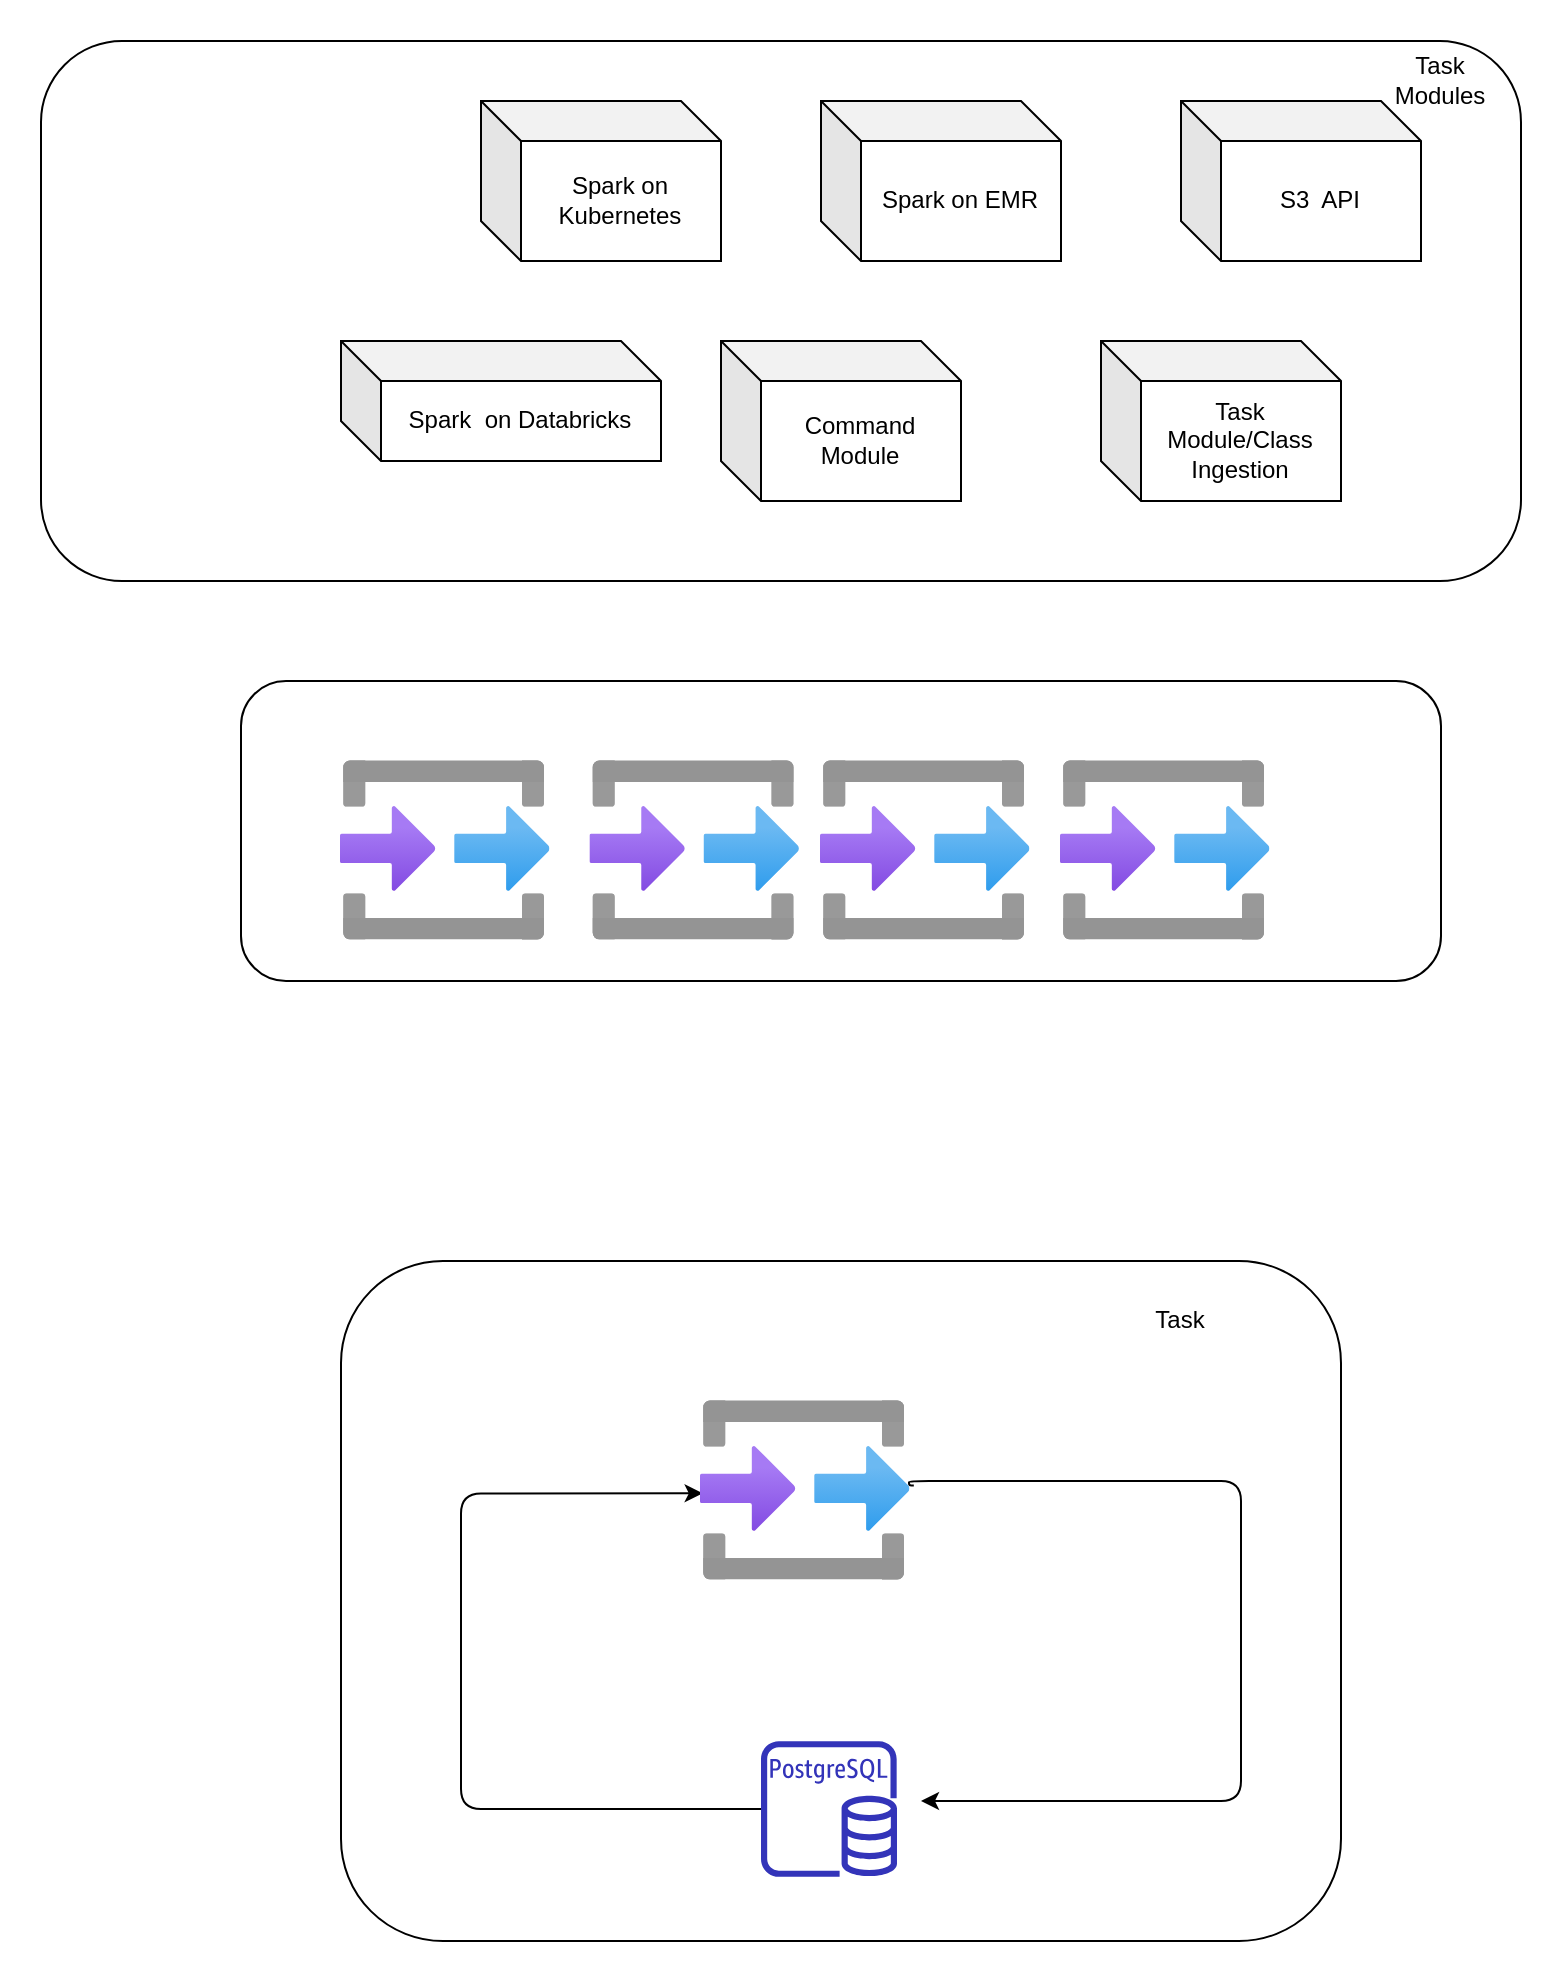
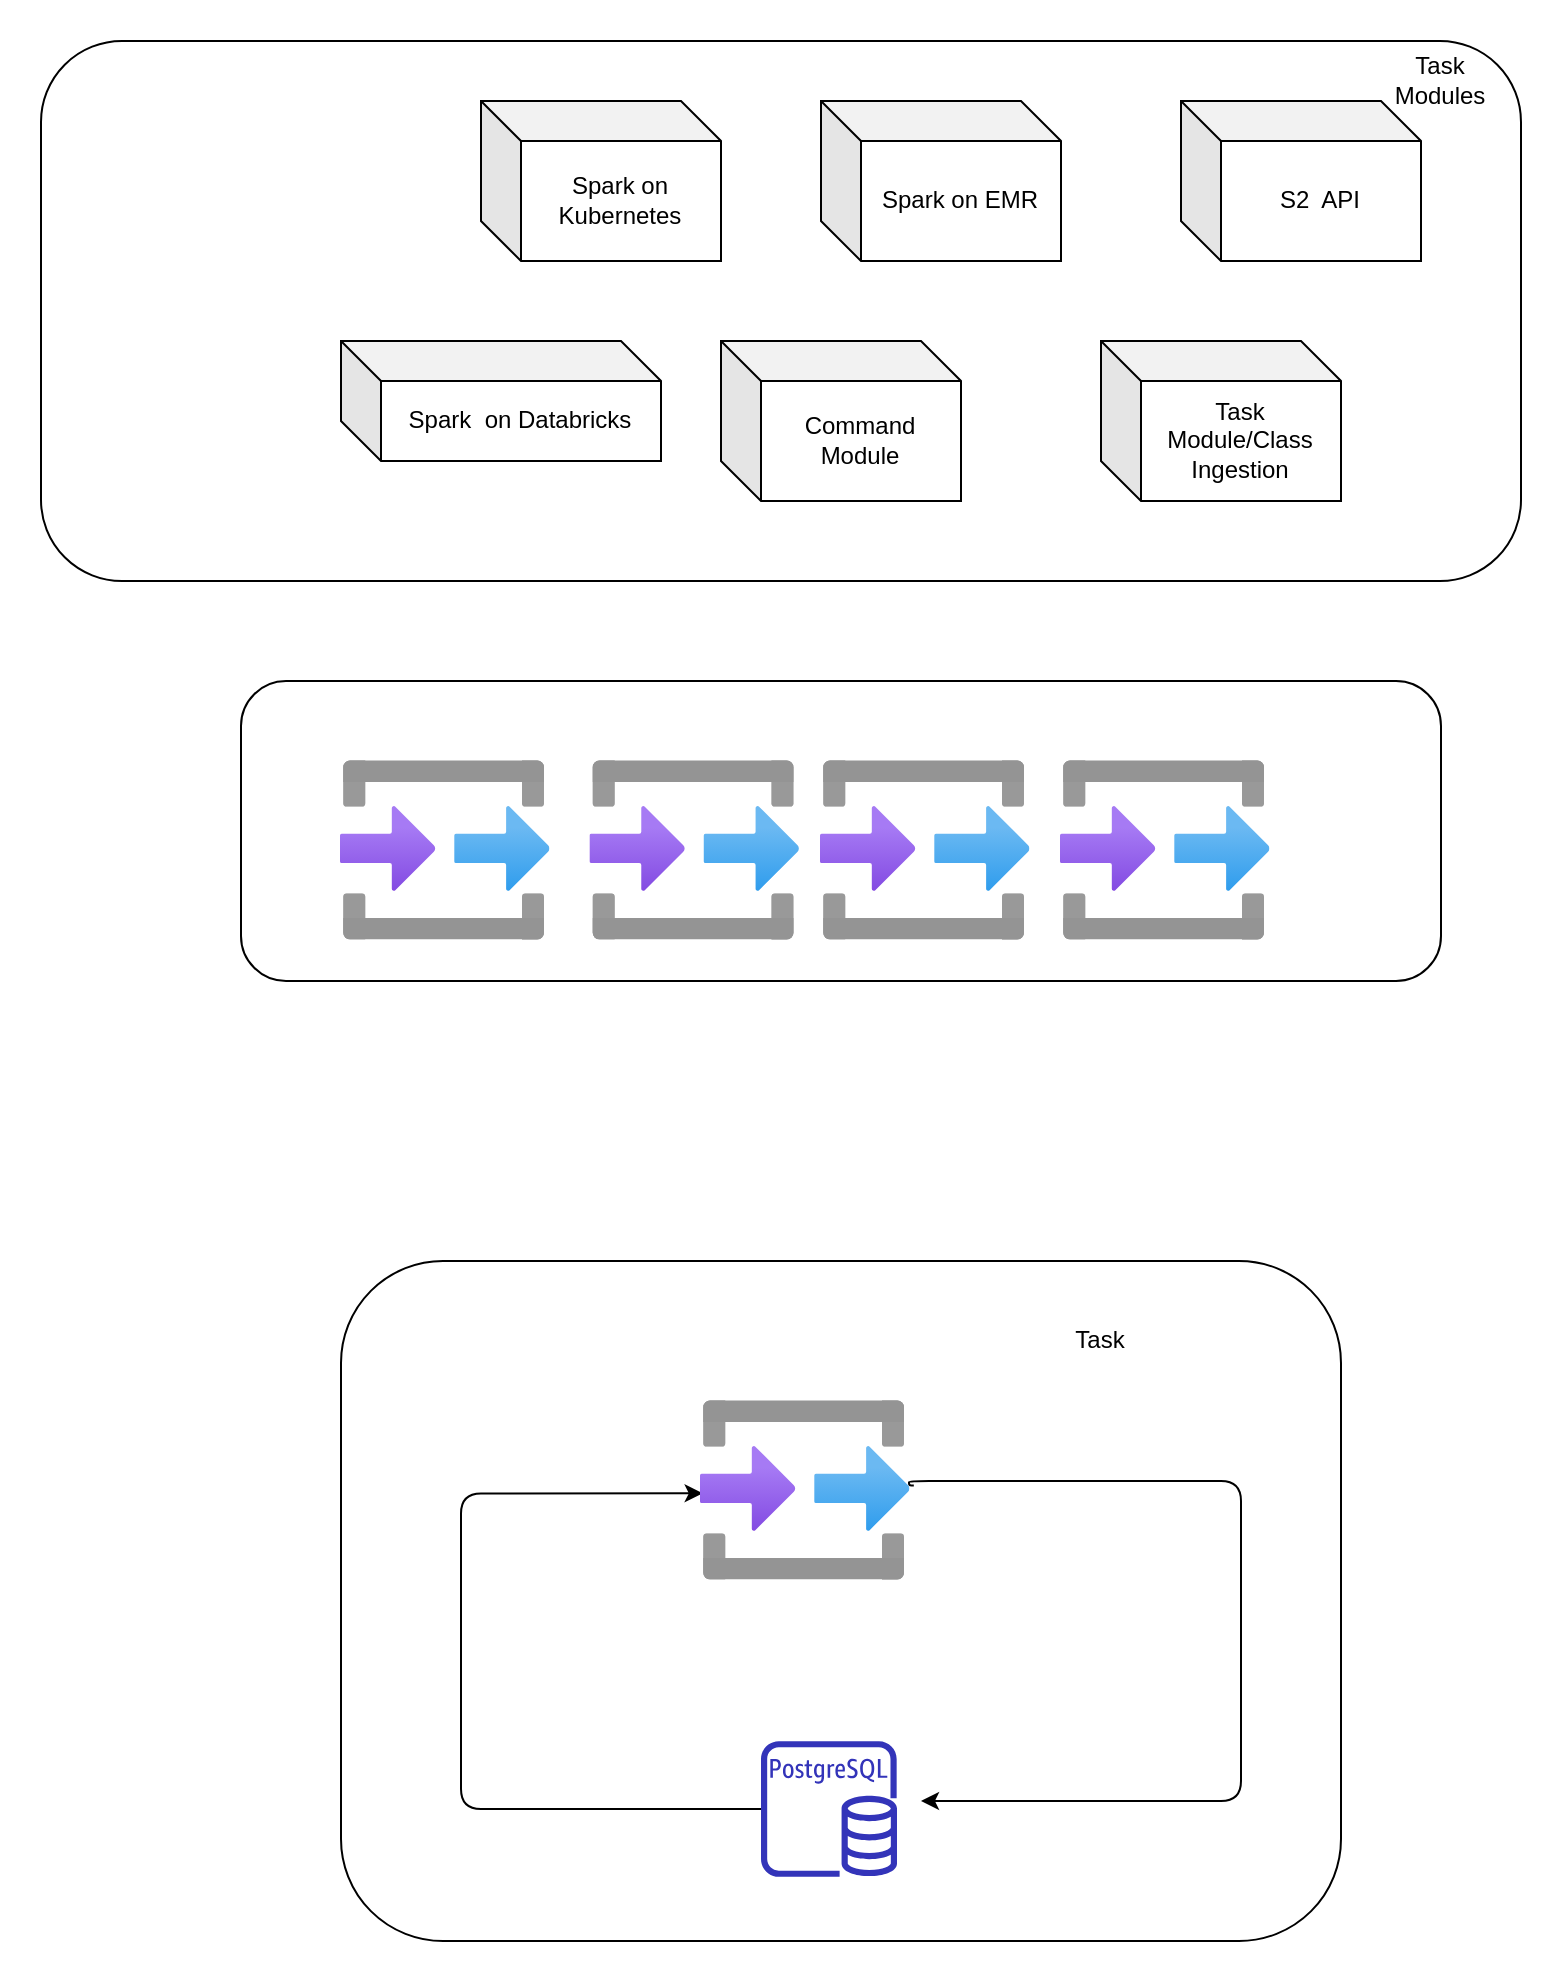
  <mxCell id="0" />
  <mxCell id="1" parent="0" />
  <mxCell id="2" value="" style="rounded=1;whiteSpace=wrap;html=1;sketch=0;" vertex="1" parent="1"><mxGeometry x="120" y="340" width="600" height="150" as="geometry" /></mxCell>
  <mxCell id="3" value="" style="rounded=1;whiteSpace=wrap;html=1;" vertex="1" parent="1"><mxGeometry x="20" y="20" width="740" height="270" as="geometry" /></mxCell>
  <mxCell id="4" value="" style="rounded=1;whiteSpace=wrap;html=1;" vertex="1" parent="1"><mxGeometry x="170" y="630" width="500" height="340" as="geometry" /></mxCell>
  <mxCell id="5" value="Spark on Kubernetes" style="shape=cube;whiteSpace=wrap;html=1;boundedLbl=1;backgroundOutline=1;darkOpacity=0.05;darkOpacity2=0.1;" vertex="1" parent="1"><mxGeometry x="240" y="50" width="120" height="80" as="geometry" /></mxCell>
  <mxCell id="6" value="Spark on EMR" style="shape=cube;whiteSpace=wrap;html=1;boundedLbl=1;backgroundOutline=1;darkOpacity=0.05;darkOpacity2=0.1;" vertex="1" parent="1"><mxGeometry x="410" y="50" width="120" height="80" as="geometry" /></mxCell>
- <mxCell id="7" value="S3&amp;nbsp; API" style="shape=cube;whiteSpace=wrap;html=1;boundedLbl=1;backgroundOutline=1;darkOpacity=0.05;darkOpacity2=0.1;" vertex="1" parent="1"><mxGeometry x="590" y="50" width="120" height="80" as="geometry" /></mxCell>
+ <mxCell id="7" value="S2&amp;nbsp; API" style="shape=cube;whiteSpace=wrap;html=1;boundedLbl=1;backgroundOutline=1;darkOpacity=0.05;darkOpacity2=0.1;" vertex="1" parent="1"><mxGeometry x="590" y="50" width="120" height="80" as="geometry" /></mxCell>
  <mxCell id="8" value="Spark&amp;nbsp; on Databricks" style="shape=cube;whiteSpace=wrap;html=1;boundedLbl=1;backgroundOutline=1;darkOpacity=0.05;darkOpacity2=0.1;" vertex="1" parent="1"><mxGeometry x="170" y="170" width="160" height="60" as="geometry" /></mxCell>
  <mxCell id="9" value="Command Module" style="shape=cube;whiteSpace=wrap;html=1;boundedLbl=1;backgroundOutline=1;darkOpacity=0.05;darkOpacity2=0.1;" vertex="1" parent="1"><mxGeometry x="360" y="170" width="120" height="80" as="geometry" /></mxCell>
  <mxCell id="10" value="Task Module/Class Ingestion" style="shape=cube;whiteSpace=wrap;html=1;boundedLbl=1;backgroundOutline=1;darkOpacity=0.05;darkOpacity2=0.1;" vertex="1" parent="1"><mxGeometry x="550" y="170" width="120" height="80" as="geometry" /></mxCell>
  <mxCell id="11" value="" style="aspect=fixed;html=1;points=[];align=center;image;fontSize=12;image=img/lib/azure2/general/Input_Output.svg;sketch=0;flipH=0;flipV=0;" vertex="1" parent="1"><mxGeometry x="170" y="380" width="104.73" height="90" as="geometry" /></mxCell>
  <mxCell id="12" value="" style="aspect=fixed;html=1;points=[];align=center;image;fontSize=12;image=img/lib/azure2/general/Input_Output.svg;sketch=0;flipH=0;flipV=0;" vertex="1" parent="1"><mxGeometry x="530" y="380" width="104.73" height="90" as="geometry" /></mxCell>
  <mxCell id="13" value="" style="aspect=fixed;html=1;points=[];align=center;image;fontSize=12;image=img/lib/azure2/general/Input_Output.svg;sketch=0;flipH=0;flipV=0;" vertex="1" parent="1"><mxGeometry x="410" y="380" width="104.73" height="90" as="geometry" /></mxCell>
  <mxCell id="14" value="" style="aspect=fixed;html=1;points=[];align=center;image;fontSize=12;image=img/lib/azure2/general/Input_Output.svg;sketch=0;flipH=0;flipV=0;" vertex="1" parent="1"><mxGeometry x="294.73" y="380" width="104.73" height="90" as="geometry" /></mxCell>
  <mxCell id="15" style="edgeStyle=orthogonalEdgeStyle;rounded=1;orthogonalLoop=1;jettySize=auto;html=1;entryX=0.008;entryY=0.513;entryDx=0;entryDy=0;entryPerimeter=0;" edge="1" parent="1" source="16" target="18"><mxGeometry relative="1" as="geometry"><mxPoint x="230" y="740" as="targetPoint" /><Array as="points"><mxPoint x="230" y="904" /><mxPoint x="230" y="746" /></Array></mxGeometry></mxCell>
  <mxCell id="16" value="" style="outlineConnect=0;fontColor=#232F3E;gradientColor=none;fillColor=#3334B9;strokeColor=none;dashed=0;verticalLabelPosition=bottom;verticalAlign=top;align=center;html=1;fontSize=12;fontStyle=0;aspect=fixed;pointerEvents=1;shape=mxgraph.aws4.rds_postgresql_instance;" vertex="1" parent="1"><mxGeometry x="380" y="870" width="68" height="68" as="geometry" /></mxCell>
  <mxCell id="17" style="edgeStyle=orthogonalEdgeStyle;rounded=1;orthogonalLoop=1;jettySize=auto;html=1;exitX=1.016;exitY=0.469;exitDx=0;exitDy=0;exitPerimeter=0;" edge="1" parent="1" source="18"><mxGeometry relative="1" as="geometry"><mxPoint x="460" y="900" as="targetPoint" /><mxPoint x="454" y="758" as="sourcePoint" /><Array as="points"><mxPoint x="454" y="742" /><mxPoint x="454" y="740" /><mxPoint x="620" y="740" /><mxPoint x="620" y="900" /></Array></mxGeometry></mxCell>
  <mxCell id="18" value="" style="aspect=fixed;html=1;points=[];align=center;image;fontSize=12;image=img/lib/azure2/general/Input_Output.svg;" vertex="1" parent="1"><mxGeometry x="350" y="700" width="104.73" height="90" as="geometry" /></mxCell>
- <mxCell id="19" value="Task" style="text;html=1;strokeColor=none;fillColor=none;align=center;verticalAlign=middle;whiteSpace=wrap;rounded=0;sketch=0;" vertex="1" parent="1"><mxGeometry x="570" y="650" width="40" height="20" as="geometry" /></mxCell>
+ <mxCell id="19" value="Task" style="text;html=1;strokeColor=none;fillColor=none;align=center;verticalAlign=middle;whiteSpace=wrap;rounded=0;sketch=0;" vertex="1" parent="1"><mxGeometry x="530" y="660" width="40" height="20" as="geometry" /></mxCell>
  <mxCell id="20" value="Task Modules" style="text;html=1;strokeColor=none;fillColor=none;align=center;verticalAlign=middle;whiteSpace=wrap;rounded=0;sketch=0;" vertex="1" parent="1"><mxGeometry x="700" y="30" width="40" height="20" as="geometry" /></mxCell>
